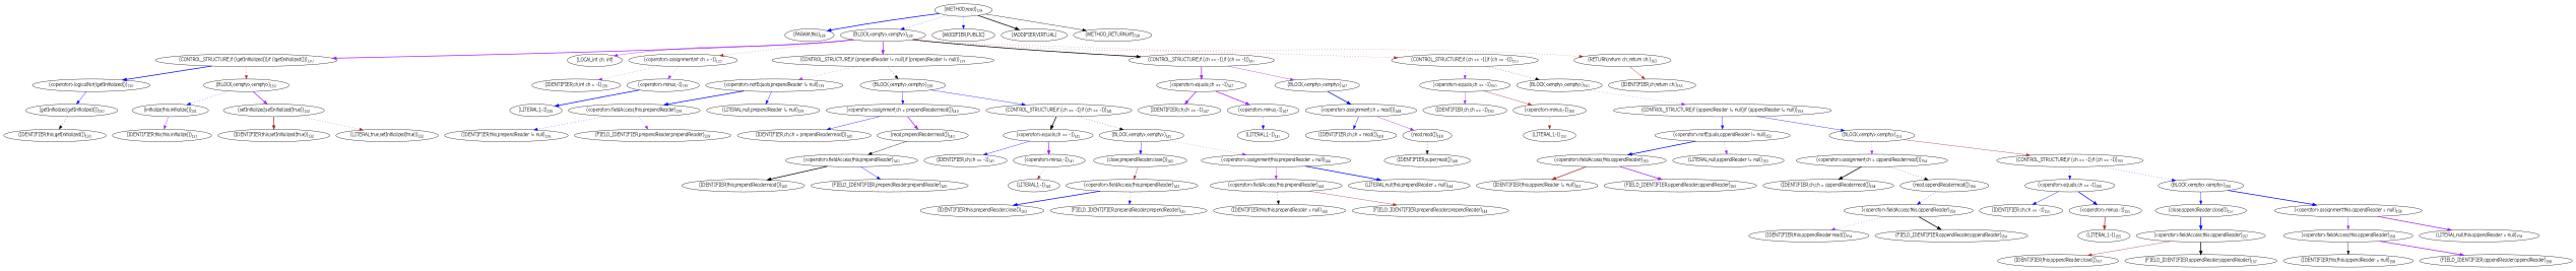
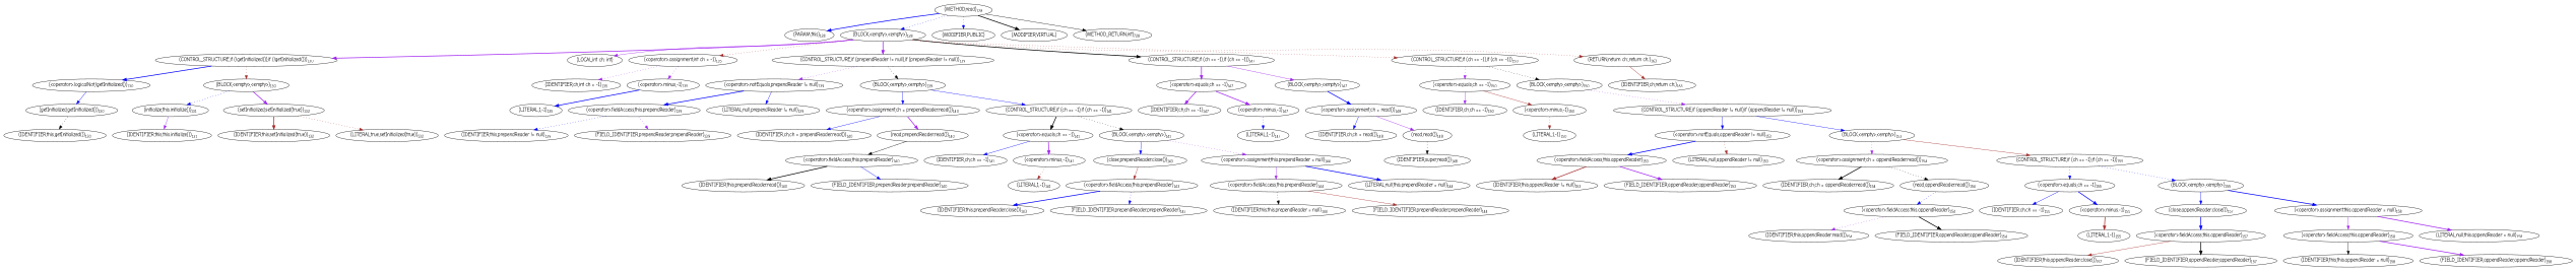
  digraph {
    fontname="Comic Neue"
    node [fontname="Comic Neue"]
    edge [color=blue fontname="Comic Neue" style=dotted]
    n1 [label=<(METHOD,read)<SUB>128</SUB>>]
    n2 [label=<(PARAM,this)<SUB>128</SUB>>]
    n3 [label=<(BLOCK,&lt;empty&gt;,&lt;empty&gt;)<SUB>128</SUB>>]
    n4 [label=<(MODIFIER,PUBLIC)>]
    n5 [label=<(MODIFIER,VIRTUAL)>]
    n6 [label=<(METHOD_RETURN,int)<SUB>728</SUB>>]
    n7 [label=<(CONTROL_STRUCTURE,if (!getInitialized()),if (!getInitialized()))<SUB>130</SUB>>]
    n8 [label=<(LOCAL,int ch: int)>]
    n9 [label=<(&lt;operator&gt;.assignment,int ch = -1)<SUB>135</SUB>>]
    n10 [label=<(CONTROL_STRUCTURE,if (prependReader != null),if (prependReader != null))<SUB>139</SUB>>]
    n11 [label=<(CONTROL_STRUCTURE,if (ch == -1),if (ch == -1))<SUB>147</SUB>>]
    n12 [label=<(CONTROL_STRUCTURE,if (ch == -1),if (ch == -1))<SUB>150</SUB>>]
    n13 [label=<(RETURN,return ch;,return ch;)<SUB>163</SUB>>]
    n14 [label=<(&lt;operator&gt;.logicalNot,!getInitialized())<SUB>130</SUB>>]
    n15 [label=<(BLOCK,&lt;empty&gt;,&lt;empty&gt;)<SUB>130</SUB>>]
    n16 [label=<(IDENTIFIER,ch,int ch = -1)<SUB>135</SUB>>]
    n17 [label=<(&lt;operator&gt;.minus,-1)<SUB>135</SUB>>]
    n18 [label=<(&lt;operator&gt;.notEquals,prependReader != null)<SUB>139</SUB>>]
    n19 [label=<(BLOCK,&lt;empty&gt;,&lt;empty&gt;)<SUB>139</SUB>>]
    n20 [label=<(&lt;operator&gt;.equals,ch == -1)<SUB>147</SUB>>]
    n21 [label=<(BLOCK,&lt;empty&gt;,&lt;empty&gt;)<SUB>147</SUB>>]
    n22 [label=<(&lt;operator&gt;.equals,ch == -1)<SUB>150</SUB>>]
    n23 [label=<(BLOCK,&lt;empty&gt;,&lt;empty&gt;)<SUB>150</SUB>>]
    n24 [label=<(IDENTIFIER,ch,return ch;)<SUB>163</SUB>>]
    n25 [label=<(getInitialized,getInitialized())<SUB>130</SUB>>]
    n26 [label=<(initialize,this.initialize())<SUB>131</SUB>>]
    n27 [label=<(setInitialized,setInitialized(true))<SUB>132</SUB>>]
    n28 [label=<(IDENTIFIER,this,getInitialized())<SUB>130</SUB>>]
    n29 [label=<(IDENTIFIER,this,this.initialize())<SUB>131</SUB>>]
    n30 [label=<(IDENTIFIER,this,setInitialized(true))<SUB>132</SUB>>]
    n31 [label=<(LITERAL,true,setInitialized(true))<SUB>132</SUB>>]
    n32 [label=<(LITERAL,1,-1)<SUB>135</SUB>>]
    n33 [label=<(&lt;operator&gt;.fieldAccess,this.prependReader)<SUB>139</SUB>>]
    n34 [label=<(LITERAL,null,prependReader != null)<SUB>139</SUB>>]
    n35 [label=<(&lt;operator&gt;.assignment,ch = prependReader.read())<SUB>140</SUB>>]
    n36 [label=<(CONTROL_STRUCTURE,if (ch == -1),if (ch == -1))<SUB>141</SUB>>]
    n37 [label=<(IDENTIFIER,this,prependReader != null)<SUB>139</SUB>>]
    n38 [label=<(FIELD_IDENTIFIER,prependReader,prependReader)<SUB>139</SUB>>]
    n39 [label=<(IDENTIFIER,ch,ch = prependReader.read())<SUB>140</SUB>>]
    n40 [label=<(read,prependReader.read())<SUB>140</SUB>>]
    n41 [label=<(&lt;operator&gt;.equals,ch == -1)<SUB>141</SUB>>]
    n42 [label=<(BLOCK,&lt;empty&gt;,&lt;empty&gt;)<SUB>141</SUB>>]
    n43 [label=<(&lt;operator&gt;.fieldAccess,this.prependReader)<SUB>140</SUB>>]
    n44 [label=<(IDENTIFIER,this,prependReader.read())<SUB>140</SUB>>]
    n45 [label=<(FIELD_IDENTIFIER,prependReader,prependReader)<SUB>140</SUB>>]
    n46 [label=<(IDENTIFIER,ch,ch == -1)<SUB>141</SUB>>]
    n47 [label=<(&lt;operator&gt;.minus,-1)<SUB>141</SUB>>]
    n48 [label=<(close,prependReader.close())<SUB>143</SUB>>]
    n49 [label=<(&lt;operator&gt;.assignment,this.prependReader = null)<SUB>144</SUB>>]
    n50 [label=<(LITERAL,1,-1)<SUB>141</SUB>>]
    n51 [label=<(&lt;operator&gt;.fieldAccess,this.prependReader)<SUB>143</SUB>>]
    n52 [label=<(&lt;operator&gt;.fieldAccess,this.prependReader)<SUB>144</SUB>>]
    n53 [label=<(LITERAL,null,this.prependReader = null)<SUB>144</SUB>>]
    n54 [label=<(IDENTIFIER,this,prependReader.close())<SUB>143</SUB>>]
    n55 [label=<(FIELD_IDENTIFIER,prependReader,prependReader)<SUB>143</SUB>>]
    n56 [label=<(IDENTIFIER,this,this.prependReader = null)<SUB>144</SUB>>]
    n57 [label=<(FIELD_IDENTIFIER,prependReader,prependReader)<SUB>144</SUB>>]
    n58 [label=<(IDENTIFIER,ch,ch == -1)<SUB>147</SUB>>]
    n59 [label=<(&lt;operator&gt;.minus,-1)<SUB>147</SUB>>]
    n60 [label=<(&lt;operator&gt;.assignment,ch = read())<SUB>148</SUB>>]
    n61 [label=<(LITERAL,1,-1)<SUB>147</SUB>>]
    n62 [label=<(IDENTIFIER,ch,ch = read())<SUB>148</SUB>>]
    n63 [label=<(read,read())<SUB>148</SUB>>]
    n64 [label=<(IDENTIFIER,super,read())<SUB>148</SUB>>]
    n65 [label=<(IDENTIFIER,ch,ch == -1)<SUB>150</SUB>>]
    n66 [label=<(&lt;operator&gt;.minus,-1)<SUB>150</SUB>>]
    n67 [label=<(CONTROL_STRUCTURE,if (appendReader != null),if (appendReader != null))<SUB>153</SUB>>]
    n68 [label=<(LITERAL,1,-1)<SUB>150</SUB>>]
    n69 [label=<(&lt;operator&gt;.notEquals,appendReader != null)<SUB>153</SUB>>]
    n70 [label=<(BLOCK,&lt;empty&gt;,&lt;empty&gt;)<SUB>153</SUB>>]
    n71 [label=<(&lt;operator&gt;.fieldAccess,this.appendReader)<SUB>153</SUB>>]
    n72 [label=<(LITERAL,null,appendReader != null)<SUB>153</SUB>>]
    n73 [label=<(&lt;operator&gt;.assignment,ch = appendReader.read())<SUB>154</SUB>>]
    n74 [label=<(CONTROL_STRUCTURE,if (ch == -1),if (ch == -1))<SUB>155</SUB>>]
    n75 [label=<(IDENTIFIER,this,appendReader != null)<SUB>153</SUB>>]
    n76 [label=<(FIELD_IDENTIFIER,appendReader,appendReader)<SUB>153</SUB>>]
    n77 [label=<(IDENTIFIER,ch,ch = appendReader.read())<SUB>154</SUB>>]
    n78 [label=<(read,appendReader.read())<SUB>154</SUB>>]
    n79 [label=<(&lt;operator&gt;.equals,ch == -1)<SUB>155</SUB>>]
    n80 [label=<(BLOCK,&lt;empty&gt;,&lt;empty&gt;)<SUB>155</SUB>>]
    n81 [label=<(&lt;operator&gt;.fieldAccess,this.appendReader)<SUB>154</SUB>>]
    n82 [label=<(IDENTIFIER,this,appendReader.read())<SUB>154</SUB>>]
    n83 [label=<(FIELD_IDENTIFIER,appendReader,appendReader)<SUB>154</SUB>>]
    n84 [label=<(IDENTIFIER,ch,ch == -1)<SUB>155</SUB>>]
    n85 [label=<(&lt;operator&gt;.minus,-1)<SUB>155</SUB>>]
    n86 [label=<(close,appendReader.close())<SUB>157</SUB>>]
    n87 [label=<(&lt;operator&gt;.assignment,this.appendReader = null)<SUB>158</SUB>>]
    n88 [label=<(LITERAL,1,-1)<SUB>155</SUB>>]
    n89 [label=<(&lt;operator&gt;.fieldAccess,this.appendReader)<SUB>157</SUB>>]
    n90 [label=<(&lt;operator&gt;.fieldAccess,this.appendReader)<SUB>158</SUB>>]
    n91 [label=<(LITERAL,null,this.appendReader = null)<SUB>158</SUB>>]
    n92 [label=<(IDENTIFIER,this,appendReader.close())<SUB>157</SUB>>]
    n93 [label=<(FIELD_IDENTIFIER,appendReader,appendReader)<SUB>157</SUB>>]
    n94 [label=<(IDENTIFIER,this,this.appendReader = null)<SUB>158</SUB>>]
    n95 [label=<(FIELD_IDENTIFIER,appendReader,appendReader)<SUB>158</SUB>>]
    n1 -> n2 [style=bold]
    n1 -> n3
    n1 -> n4
    n1 -> n5 [color=black style=bold]
    n1 -> n6 [color=black style=solid]
    n3 -> n7 [color=purple style=bold]
    n3 -> n8 [color=purple style=solid]
    n3 -> n9 [color=brown]
    n3 -> n10 [color=purple style=bold]
    n3 -> n11 [color=black style=bold]
    n3 -> n12 [color=brown]
    n3 -> n13 [color=brown]
    n7 -> n14 [style=bold]
    n7 -> n15 [color=brown]
    n9 -> n16 [color=purple]
    n9 -> n17 [color=purple]
    n10 -> n18 [color=purple]
    n10 -> n19 [color=black]
    n11 -> n20 [color=purple style=bold]
    n11 -> n21 [color=purple style=solid]
    n12 -> n22 [color=purple]
    n12 -> n23 [color=black]
    n13 -> n24 [color=brown style=solid]
    n14 -> n25 [style=solid]
    n15 -> n26
    n15 -> n27 [color=purple style=bold]
    n17 -> n32 [style=bold]
    n18 -> n33 [style=bold]
    n18 -> n34 [style=solid]
    n19 -> n35 [style=solid]
    n19 -> n36 [style=solid]
    n20 -> n58 [color=purple style=bold]
    n20 -> n59 [color=purple style=bold]
    n21 -> n60 [style=bold]
    n22 -> n65 [color=purple style=solid]
    n22 -> n66 [color=brown style=solid]
    n23 -> n67 [color=purple]
    n25 -> n28 [color=black]
    n26 -> n29 [color=purple style=solid]
    n27 -> n30 [color=brown style=bold]
    n27 -> n31 [color=brown]
    n33 -> n37
    n33 -> n38 [color=purple]
    n35 -> n39 [style=solid]
    n35 -> n40 [color=purple style=bold]
    n36 -> n41 [color=black style=bold]
    n36 -> n42 [color=black]
    n40 -> n43 [color=black style=solid]
    n41 -> n46 [style=solid]
    n41 -> n47 [color=purple style=bold]
    n42 -> n48 [style=solid]
    n42 -> n49 [color=purple]
    n43 -> n44 [color=black style=bold]
    n43 -> n45 [style=solid]
    n47 -> n50 [color=brown]
    n48 -> n51 [color=brown style=solid]
    n49 -> n52 [color=purple style=solid]
    n49 -> n53 [style=bold]
    n51 -> n54 [style=bold]
    n51 -> n55
    n52 -> n56 [color=black]
    n52 -> n57 [color=brown style=solid]
    n59 -> n61
    n60 -> n62 [style=solid]
    n60 -> n63 [color=purple style=solid]
    n63 -> n64 [color=black]
    n66 -> n68 [color=brown]
    n67 -> n69 [style=solid]
    n67 -> n70 [style=solid]
    n69 -> n71 [style=bold]
-   n69 -> n72 [color=purple]
+   n69 -> n72 [color=brown]
    n70 -> n73 [color=purple]
    n70 -> n74 [color=brown style=solid]
    n71 -> n75 [color=brown style=bold]
    n71 -> n76 [color=purple style=bold]
    n73 -> n77 [color=black style=bold]
    n73 -> n78 [color=black]
    n74 -> n79
    n74 -> n80
    n78 -> n81
    n79 -> n84 [style=solid]
    n79 -> n85 [style=bold]
    n80 -> n86 [style=solid]
    n80 -> n87 [style=bold]
    n81 -> n82 [color=purple]
    n81 -> n83 [color=black style=bold]
    n85 -> n88 [color=brown style=bold]
    n86 -> n89 [style=bold]
    n87 -> n90 [color=purple style=solid]
    n87 -> n91 [color=purple style=bold]
    n89 -> n92 [color=brown style=solid]
    n89 -> n93 [color=black style=bold]
    n90 -> n94 [color=black style=solid]
    n90 -> n95 [color=purple style=bold]
  }
